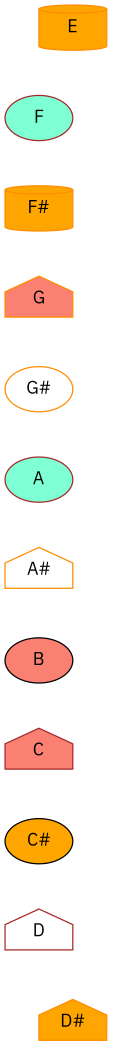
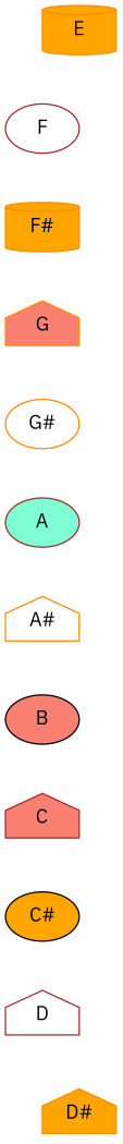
  graph {
    fontname="IBM Plex Sans"
    mindist=.1
    node [color=darkorange fillcolor=orange fontname="IBM Plex Sans" margin=0 shape=ellipse style=filled]
    edge [fontname="IBM Plex Sans" style=invis]
    E [shape=cylinder]
-   F [color=brown fillcolor=aquamarine]
+   F [color=brown fillcolor=white]
    "F#" [shape=cylinder]
    G [fillcolor=salmon shape=house]
    "G#" [fillcolor=white]
    A [color=brown fillcolor=aquamarine]
    "A#" [fillcolor=white shape=house]
    B [color=black fillcolor=salmon]
    C [color=brown fillcolor=salmon shape=house]
    "C#" [color=black]
    D [color=brown fillcolor=white shape=house]
    "D#" [shape=house]
    subgraph sub_1 {
      E
      F
      "F#"
      G
      "G#"
      A
      "A#"
      B
      C
      "C#"
      D
      "D#"
    }
    E -- F
    F -- "F#"
    "F#" -- G
    G -- "G#"
    "G#" -- A
    A -- "A#"
    "A#" -- B
    B -- C
    C -- "C#"
    "C#" -- D
    D -- "D#"
    "D#" -- E
  }
